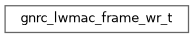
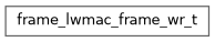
  digraph {
    rankdir=LR
-   n1 [color=gray40 fillcolor=white fontname=Helvetica fontsize=10 height=0.2 label=gnrc_lwmac_frame_wr_t shape=record style=filled width=0.4]
+   n1 [color=gray40 fillcolor=white fontname=Helvetica fontsize=10 height=0.2 label=frame_lwmac_frame_wr_t shape=record style=filled width=0.4]
  }
